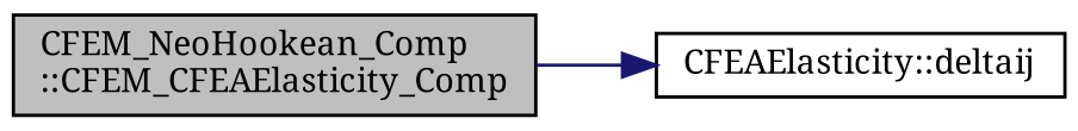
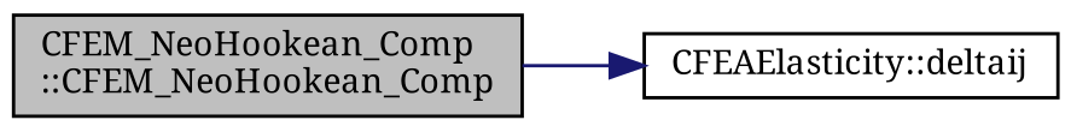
  digraph {
    rankdir=LR
    fontname="Noto Serif"
    node [color=black fontname="Noto Serif" fontsize=10 shape=record style=filled]
-   n1 [fillcolor=grey75 fontcolor=black height=0.2 label="CFEM_NeoHookean_Comp\l::CFEM_CFEAElasticity_Comp" width=0.4]
+   n1 [fillcolor=grey75 fontcolor=black height=0.2 label="CFEM_NeoHookean_Comp\l::CFEM_NeoHookean_Comp" width=0.4]
    n2 [fillcolor=white height=0.2 label="CFEAElasticity::deltaij" width=0.4]
    n1 -> n2 [color=midnightblue fontname="Noto Serif" fontsize=10 labelfontname=Helvetica labelfontsize=10 style=solid]
  }
